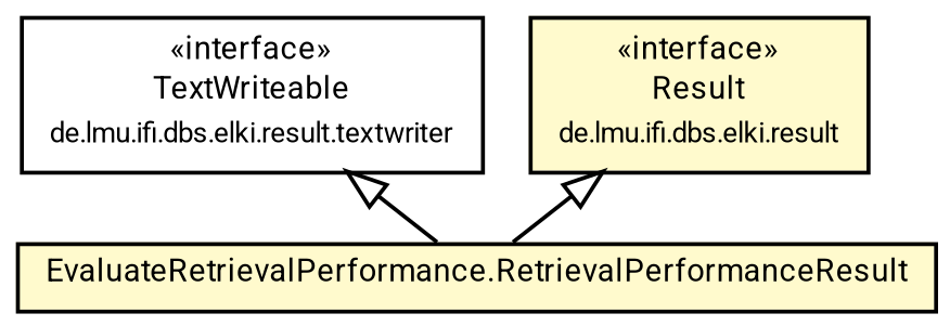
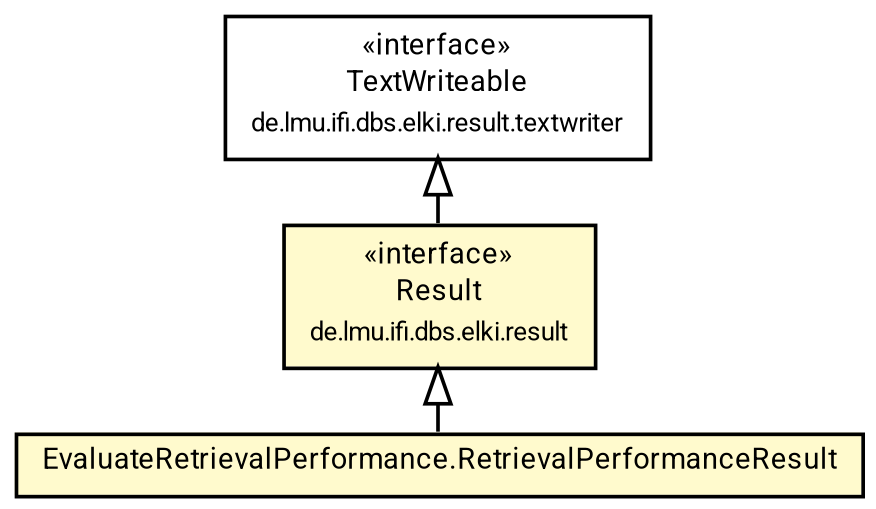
  digraph {
    nodesep=0.15
    rankdir=TB
    ranksep=0.25
    node [fontcolor=black fontname=Roboto fontsize=8 margin=0 shape=plaintext]
    edge [arrowtail=empty color=black dir=back fontname=Roboto fontsize=7 labelfontname=Roboto labelfontsize=7 style=solid weight=9]
    n1 [height=0 label=<<table title="de.lmu.ifi.dbs.elki.algorithm.statistics.EvaluateRetrievalPerformance.RetrievalPerformanceResult" border="0" cellborder="1" cellspacing="0" cellpadding="2" bgcolor="lemonChiffon" href="EvaluateRetrievalPerformance.RetrievalPerformanceResult.html" target="_parent"> 		<tr><td><table border="0" cellspacing="0" cellpadding="1"> 		<tr><td align="center" balign="center"> <font face="Roboto">EvaluateRetrievalPerformance.RetrievalPerformanceResult</font> </td></tr> 		</table></td></tr> 		</table>> width=0]
    n2 [height=0 label=<<table title="de.lmu.ifi.dbs.elki.result.textwriter.TextWriteable" border="0" cellborder="1" cellspacing="0" cellpadding="2" href="../../result/textwriter/TextWriteable.html" target="_parent"> 		<tr><td><table border="0" cellspacing="0" cellpadding="1"> 		<tr><td align="center" balign="center"> &#171;interface&#187; </td></tr> 		<tr><td align="center" balign="center"> <font face="Roboto">TextWriteable</font> </td></tr> 		<tr><td align="center" balign="center"> <font face="Roboto" point-size="7.0">de.lmu.ifi.dbs.elki.result.textwriter</font> </td></tr> 		</table></td></tr> 		</table>> width=0]
    n3 [height=0 label=<<table title="de.lmu.ifi.dbs.elki.result.Result" border="0" cellborder="1" cellspacing="0" cellpadding="2" bgcolor="LemonChiffon" href="../../result/Result.html" target="_parent"> 		<tr><td><table border="0" cellspacing="0" cellpadding="1"> 		<tr><td align="center" balign="center"> &#171;interface&#187; </td></tr> 		<tr><td align="center" balign="center"> <font face="Roboto">Result</font> </td></tr> 		<tr><td align="center" balign="center"> <font face="Roboto" point-size="7.0">de.lmu.ifi.dbs.elki.result</font> </td></tr> 		</table></td></tr> 		</table>> width=0]
-   n2 -> n1
+   n2 -> n3
    n3 -> n1
  }
